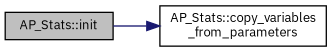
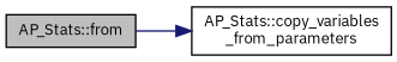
  digraph {
    rankdir=LR
    fontname="IBM Plex Sans"
    node [color=black fontname="IBM Plex Sans" fontsize=10 shape=record style=filled]
-   n1 [fillcolor=grey75 fontcolor=black height=0.2 label="AP_Stats::init" width=0.4]
+   n1 [fillcolor=grey75 fontcolor=black height=0.2 label="AP_Stats::from" width=0.4]
    n2 [fillcolor=white height=0.2 label="AP_Stats::copy_variables\l_from_parameters" width=0.4]
    n1 -> n2 [color=midnightblue fontname="IBM Plex Sans" fontsize=10 labelfontname=Helvetica labelfontsize=10 style=solid]
  }
